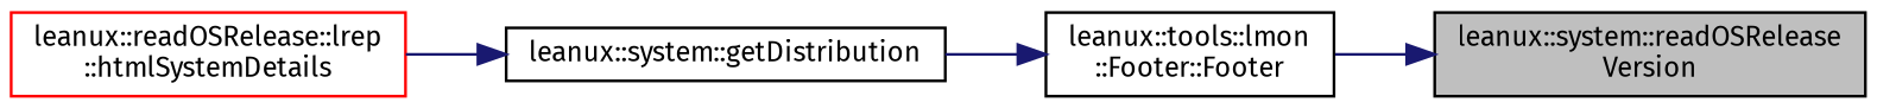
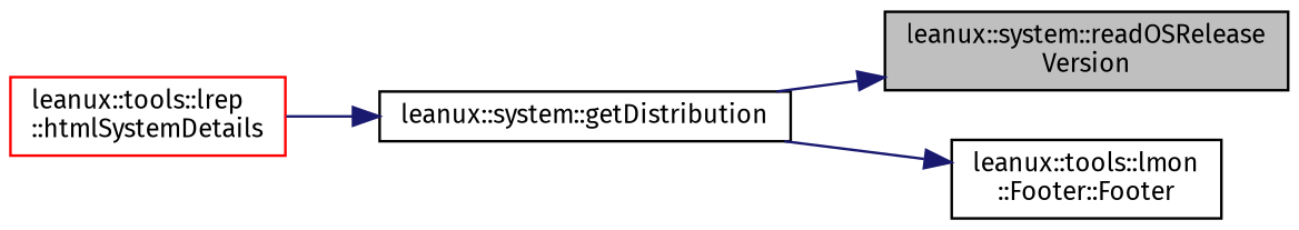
  digraph {
    fontname="Fira Sans"
    rankdir=RL
    node [color=black fontname="Fira Sans" fontsize=10 shape=record]
    edge [color=midnightblue dir=back fontname="Fira Sans" fontsize=10 labelfontname=Helvetica labelfontsize=10 style=solid]
    n1 [fillcolor=grey75 fontcolor=black height=0.2 label="leanux::system::readOSRelease\lVersion" style=filled width=0.4]
    n2 [height=0.2 label="leanux::system::getDistribution" width=0.4]
-   n3 [color=red height=0.2 label="leanux::readOSRelease::lrep\l::htmlSystemDetails" width=0.4]
+   n3 [color=red height=0.2 label="leanux::tools::lrep\l::htmlSystemDetails" width=0.4]
    n4 [height=0.2 label="leanux::tools::lmon\l::Footer::Footer" width=0.4]
-   n1 -> n4
+   n1 -> n2
    n2 -> n3
    n4 -> n2
  }
